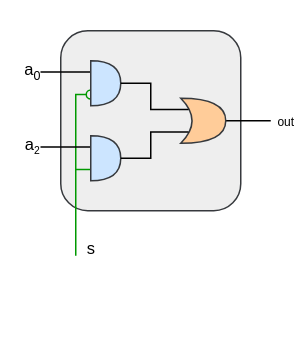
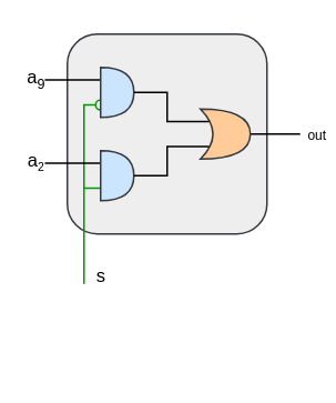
  <mxCell id="0" />
  <mxCell id="1" parent="0" />
  <mxCell id="2" value="" style="rounded=1;whiteSpace=wrap;html=1;fillColor=#eeeeee;strokeColor=#36393d;" parent="1" vertex="1"><mxGeometry x="40" y="20" width="120" height="120" as="geometry" /></mxCell>
  <mxCell id="3" style="edgeStyle=orthogonalEdgeStyle;rounded=0;orthogonalLoop=1;jettySize=auto;html=1;exitX=0;exitY=0.25;exitDx=0;exitDy=0;exitPerimeter=0;endArrow=none;endFill=0;" parent="1" source="6" edge="1"><mxGeometry relative="1" as="geometry"><mxPoint x="20" y="47.444" as="targetPoint" /></mxGeometry></mxCell>
  <mxCell id="4" style="edgeStyle=orthogonalEdgeStyle;rounded=0;orthogonalLoop=1;jettySize=auto;html=1;exitX=0;exitY=0.75;exitDx=0;exitDy=0;exitPerimeter=0;endArrow=none;endFill=0;strokeColor=#009900;startArrow=oval;startFill=0;" parent="1" source="6" edge="1"><mxGeometry relative="1" as="geometry"><mxPoint x="50" y="170" as="targetPoint" /><Array as="points"><mxPoint x="50" y="63" /></Array></mxGeometry></mxCell>
  <mxCell id="5" value="s" style="edgeLabel;html=1;align=center;verticalAlign=middle;resizable=0;points=[];" parent="4" vertex="1" connectable="0"><mxGeometry x="0.902" y="1" relative="1" as="geometry"><mxPoint x="8" as="offset" /></mxGeometry></mxCell>
  <mxCell id="6" value="" style="shape=or;whiteSpace=wrap;html=1;fillColor=#cce5ff;strokeColor=#36393d;" parent="1" vertex="1"><mxGeometry x="60" y="40" width="20" height="30" as="geometry" /></mxCell>
  <mxCell id="7" style="edgeStyle=orthogonalEdgeStyle;rounded=0;orthogonalLoop=1;jettySize=auto;html=1;exitX=1;exitY=0.5;exitDx=0;exitDy=0;exitPerimeter=0;endArrow=none;endFill=0;" parent="1" source="9" edge="1"><mxGeometry relative="1" as="geometry"><mxPoint x="180" y="80" as="targetPoint" /></mxGeometry></mxCell>
  <mxCell id="8" value="out" style="edgeLabel;html=1;align=center;verticalAlign=middle;resizable=0;points=[];fontSize=8;" parent="7" vertex="1" connectable="0"><mxGeometry x="0.903" relative="1" as="geometry"><mxPoint x="10" as="offset" /></mxGeometry></mxCell>
  <mxCell id="9" value="" style="shape=xor;whiteSpace=wrap;html=1;fillColor=#ffcc99;strokeColor=#36393d;" parent="1" vertex="1"><mxGeometry x="120" y="65" width="30" height="30" as="geometry" /></mxCell>
  <mxCell id="10" style="edgeStyle=orthogonalEdgeStyle;rounded=0;orthogonalLoop=1;jettySize=auto;html=1;exitX=0;exitY=0.25;exitDx=0;exitDy=0;exitPerimeter=0;endArrow=none;endFill=0;" parent="1" source="12" edge="1"><mxGeometry relative="1" as="geometry"><mxPoint x="20" y="97.444" as="targetPoint" /></mxGeometry></mxCell>
  <mxCell id="11" style="edgeStyle=orthogonalEdgeStyle;rounded=0;orthogonalLoop=1;jettySize=auto;html=1;exitX=0;exitY=0.75;exitDx=0;exitDy=0;exitPerimeter=0;strokeColor=#009900;endArrow=none;endFill=0;startArrow=none;startFill=0;" parent="1" source="12" edge="1"><mxGeometry relative="1" as="geometry"><mxPoint x="50" y="112.444" as="targetPoint" /></mxGeometry></mxCell>
  <mxCell id="12" value="" style="shape=or;whiteSpace=wrap;html=1;fillColor=#cce5ff;strokeColor=#36393d;" parent="1" vertex="1"><mxGeometry x="60" y="90" width="20" height="30" as="geometry" /></mxCell>
  <mxCell id="13" style="edgeStyle=orthogonalEdgeStyle;rounded=0;orthogonalLoop=1;jettySize=auto;html=1;exitX=0.175;exitY=0.75;exitDx=0;exitDy=0;exitPerimeter=0;entryX=1;entryY=0.5;entryDx=0;entryDy=0;entryPerimeter=0;curved=0;endArrow=none;endFill=0;" parent="1" source="9" target="12" edge="1"><mxGeometry relative="1" as="geometry" /></mxCell>
  <mxCell id="14" style="edgeStyle=orthogonalEdgeStyle;rounded=0;orthogonalLoop=1;jettySize=auto;html=1;exitX=0.175;exitY=0.25;exitDx=0;exitDy=0;exitPerimeter=0;entryX=1;entryY=0.5;entryDx=0;entryDy=0;entryPerimeter=0;endArrow=none;endFill=0;" parent="1" source="9" target="6" edge="1"><mxGeometry relative="1" as="geometry" /></mxCell>
  <mxCell id="15" value="" style="ellipse;whiteSpace=wrap;html=1;" parent="1" vertex="1"><mxGeometry x="70" y="50" height="10" as="geometry" /></mxCell>
- <mxCell id="16" value="a&lt;font size=&quot;1&quot;&gt;&lt;sub&gt;0&lt;/sub&gt;&lt;/font&gt;" style="edgeLabel;html=1;align=center;verticalAlign=middle;resizable=0;points=[];" parent="1" vertex="1" connectable="0"><mxGeometry x="70" y="170" as="geometry"><mxPoint x="-50" y="-124" as="offset" /></mxGeometry></mxCell>
+ <mxCell id="16" value="a&lt;font size=&quot;1&quot;&gt;&lt;sub&gt;9&lt;/sub&gt;&lt;/font&gt;" style="edgeLabel;html=1;align=center;verticalAlign=middle;resizable=0;points=[];" parent="1" vertex="1" connectable="0"><mxGeometry x="70" y="170" as="geometry"><mxPoint x="-50" y="-124" as="offset" /></mxGeometry></mxCell>
  <mxCell id="17" value="a&lt;span style=&quot;font-size: 8.333px;&quot;&gt;&lt;sub&gt;2&lt;/sub&gt;&lt;/span&gt;" style="edgeLabel;html=1;align=center;verticalAlign=middle;resizable=0;points=[];" parent="1" vertex="1" connectable="0"><mxGeometry x="70" y="220" as="geometry"><mxPoint x="-50" y="-124" as="offset" /></mxGeometry></mxCell>
